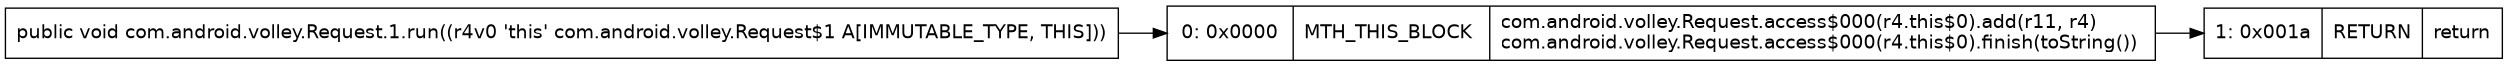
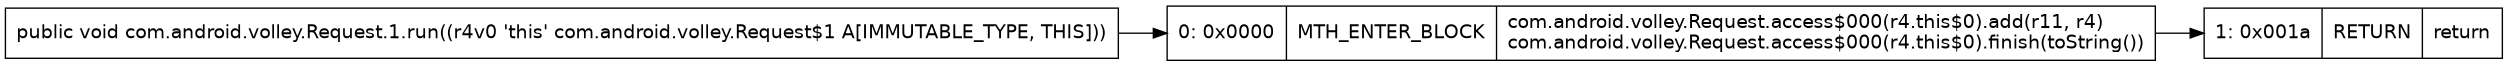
  digraph {
    rankdir=LR
    fontname="DejaVu Sans"
    node [shape=record fontname="DejaVu Sans"]
    edge [fontname="DejaVu Sans"]
-   n1 [label="{0\:\ 0x0000|MTH_THIS_BLOCK\l|com.android.volley.Request.access$000(r4.this$0).add(r11, r4)\lcom.android.volley.Request.access$000(r4.this$0).finish(toString())\l}"]
+   n1 [label="{0\:\ 0x0000|MTH_ENTER_BLOCK\l|com.android.volley.Request.access$000(r4.this$0).add(r11, r4)\lcom.android.volley.Request.access$000(r4.this$0).finish(toString())\l}"]
    n2 [label="{1\:\ 0x001a|RETURN\l|return\l}"]
    n3 [label="{public void com.android.volley.Request.1.run((r4v0 'this' com.android.volley.Request$1 A[IMMUTABLE_TYPE, THIS])) }"]
    n1 -> n2
    n3 -> n1
  }
